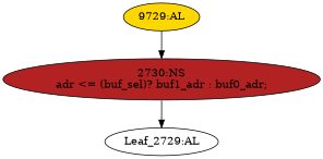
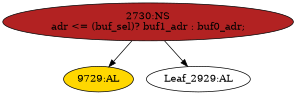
  strict digraph {
    node [style=filled]
    edge [cond="[]" lineno=None]
    n1 [ast="<pyverilog.vparser.ast.Always object at 0x7f13b55420d0>" clk_sens=True fillcolor=gold label="9729:AL" sens="['clk']" statements="[]" typ=Always use_var="['buf_sel', 'buf1_adr', 'buf0_adr']"]
    n2 [ast="<pyverilog.vparser.ast.NonblockingSubstitution object at 0x7f13b559bf10>" fillcolor=firebrick label="2730:NS\nadr <= (buf_sel)? buf1_adr : buf0_adr;" statements="[<pyverilog.vparser.ast.NonblockingSubstitution object at 0x7f13b559bf10>]" typ=NonblockingSubstitution]
-   n3 [def_var="['adr']" label="Leaf_2729:AL" style=""]
-   n1 -> n2
+   n3 [def_var="['adr']" label="Leaf_2929:AL" style=""]
+   n2 -> n1
    n2 -> n3
  }
